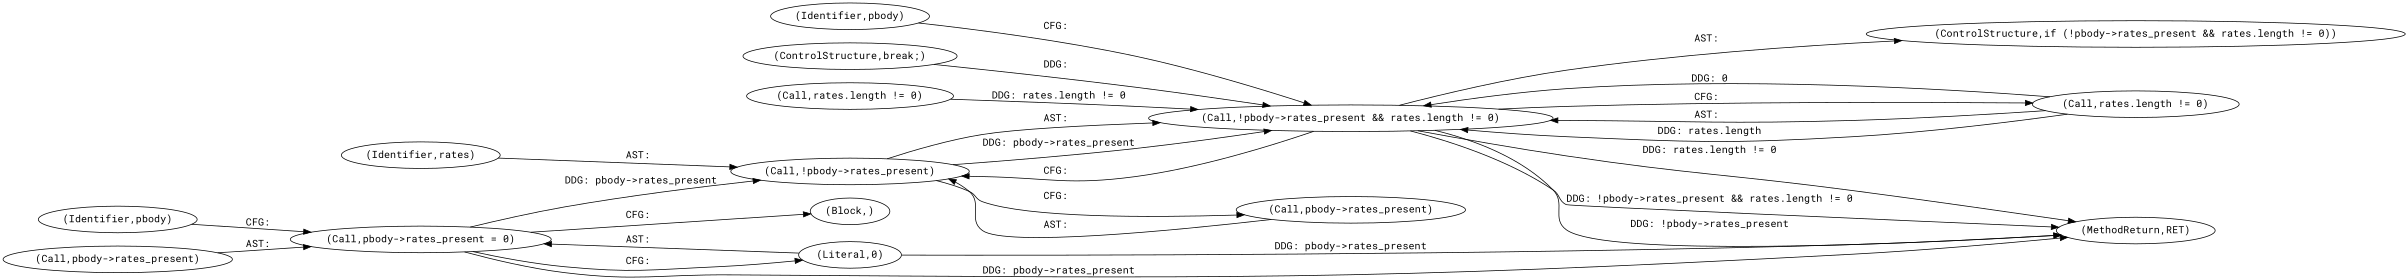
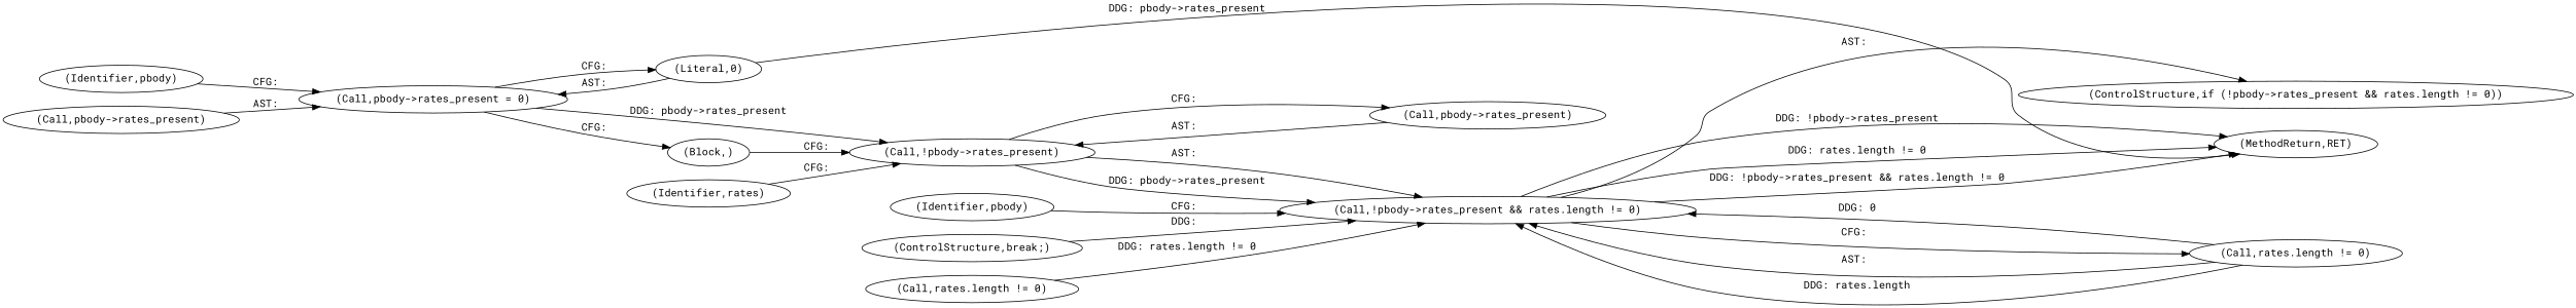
  digraph {
    fontname="Roboto Mono"
    rankdir=LR
    node [fontname="Roboto Mono"]
    edge [fontname="Roboto Mono"]
    n1 [label="(Call,pbody->rates_present = 0)"]
    n2 [label="(Call,!pbody->rates_present)"]
    n3 [label="(MethodReturn,RET)"]
    n4 [label="(Literal,0)"]
    n5 [label="(Block,)"]
    n6 [label="(Call,!pbody->rates_present && rates.length != 0)"]
    n7 [label="(Call,pbody->rates_present)"]
    n8 [label="(Call,rates.length != 0)"]
    n9 [label="(ControlStructure,if (!pbody->rates_present && rates.length != 0))"]
    n10 [label="(Identifier,pbody)"]
    n11 [label="(Identifier,pbody)"]
    n12 [label="(ControlStructure,break;)"]
    n13 [label="(Call,pbody->rates_present)"]
    n14 [label="(Identifier,rates)"]
    n15 [label="(Call,rates.length != 0)"]
    n1 -> n2 [label="DDG: pbody->rates_present"]
-   n1 -> n3 [label="DDG: pbody->rates_present"]
    n1 -> n4 [label="CFG: "]
    n1 -> n5 [label="CFG: "]
    n2 -> n6 [label="AST: "]
    n2 -> n6 [label="DDG: pbody->rates_present"]
    n2 -> n7 [label="CFG: "]
    n4 -> n1 [label="AST: "]
    n4 -> n3 [label="DDG: pbody->rates_present"]
-   n6 -> n2 [label="CFG: "]
+   n5 -> n2 [label="CFG: "]
    n6 -> n3 [label="DDG: !pbody->rates_present"]
    n6 -> n3 [label="DDG: rates.length != 0"]
    n6 -> n3 [label="DDG: !pbody->rates_present && rates.length != 0"]
    n6 -> n8 [label="CFG: "]
    n6 -> n9 [label="AST: "]
    n7 -> n2 [label="AST: "]
    n8 -> n6 [label="AST: "]
    n8 -> n6 [label="DDG: rates.length"]
    n8 -> n6 [label="DDG: 0"]
    n10 -> n6 [label="CFG: "]
    n11 -> n1 [label="CFG: "]
    n12 -> n6 [label="DDG: "]
    n13 -> n1 [label="AST: "]
-   n14 -> n2 [label="AST: "]
+   n14 -> n2 [label="CFG: "]
    n15 -> n6 [label="DDG: rates.length != 0"]
  }
